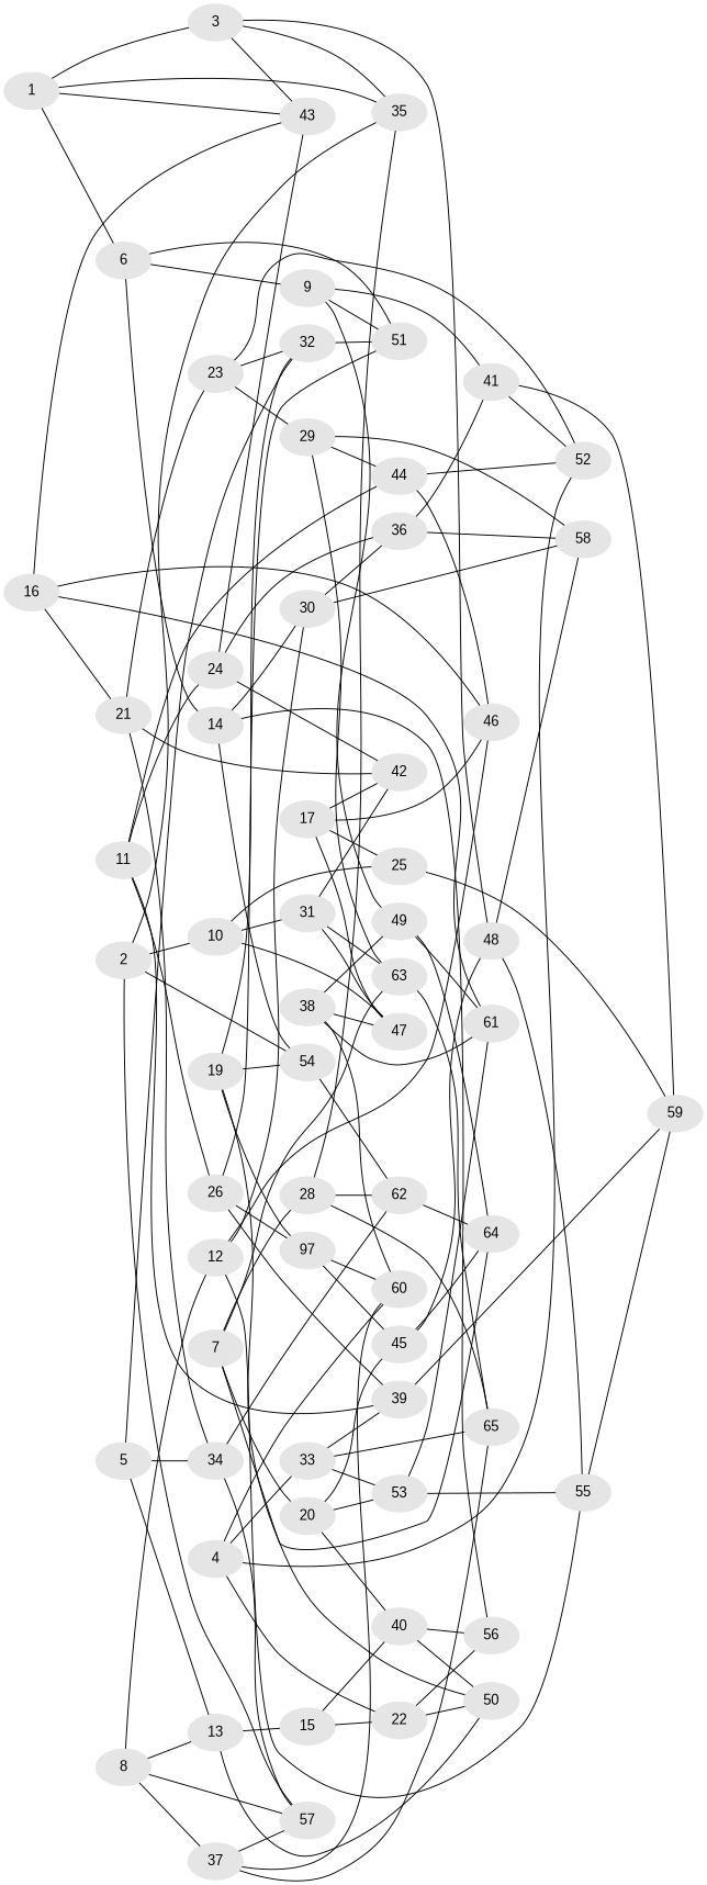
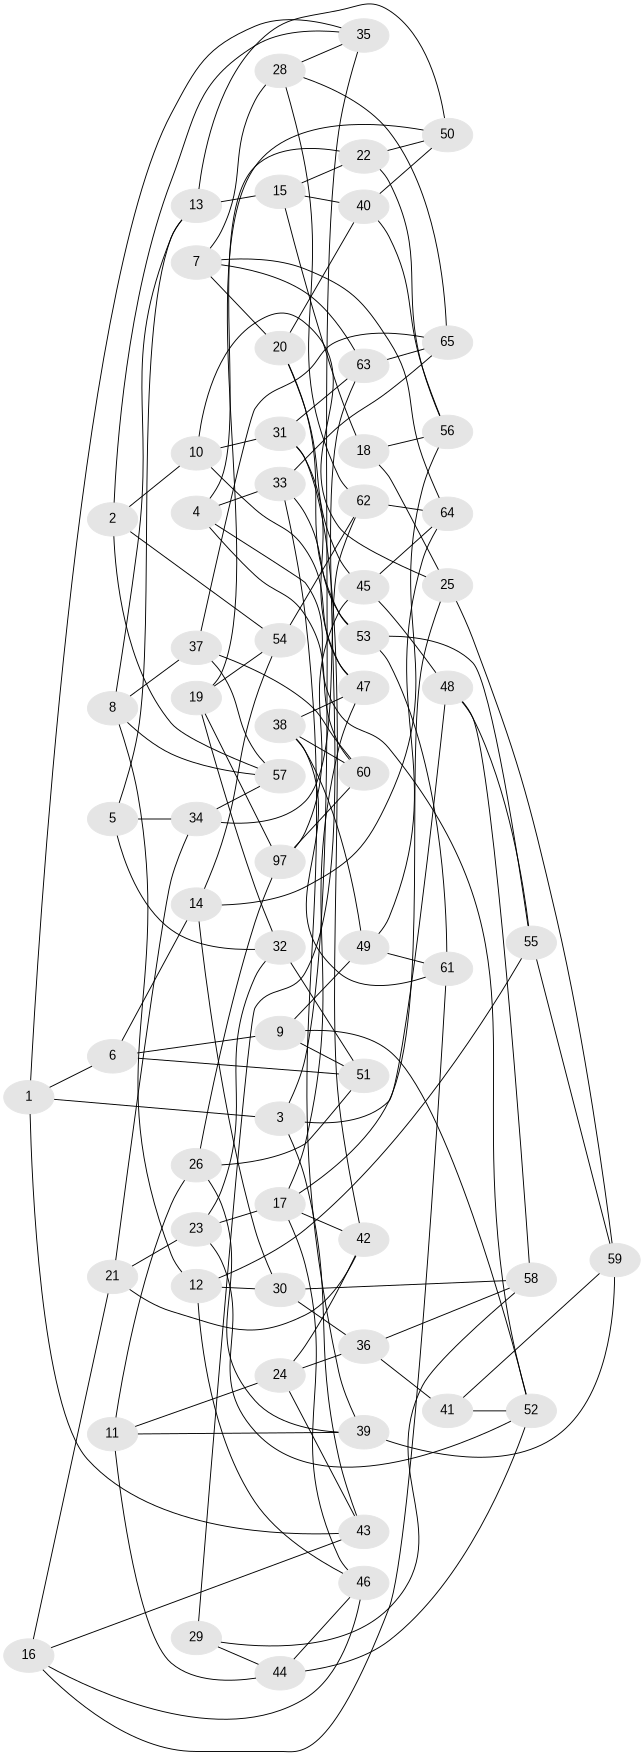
  graph {
    fontname="Liberation Sans"
    rankdir=LR
    node [color=gray90 fontname="Liberation Sans" style=filled]
    edge [fontname="Liberation Sans"]
    1
    3
    6
    35
    43
    48
    9
    14
    51
    2
    10
    54
    57
    25
    31
    47
    62
    55
    58
    4
    22
    33
    52
    60
    50
    56
    39
    53
    65
    5
    13
    32
    34
    15
+   18
    41
    49
    30
    7
    20
    28
    63
    64
    40
    45
    8
    12
    37
    46
    59
    61
    42
    11
    24
    26
    44
    36
    n58 [label=97]
    16
    21
    23
    17
    19
    29
    38
    1 -- 3
    1 -- 6
    1 -- 35
    1 -- 43
    3 -- 35
    3 -- 43
    3 -- 48
    6 -- 9
    6 -- 14
    6 -- 51
    48 -- 55
    48 -- 58
    9 -- 51
-   9 -- 41
+   9 -- 52
    9 -- 49
    14 -- 54
    14 -- 56
    14 -- 30
    2 -- 35
    2 -- 10
    2 -- 54
    2 -- 57
    10 -- 25
    10 -- 31
    10 -- 47
    54 -- 62
    25 -- 59
    31 -- 47
    31 -- 63
    31 -- 42
    62 -- 64
    55 -- 59
    4 -- 22
    4 -- 33
    4 -- 52
    4 -- 60
    22 -- 50
    22 -- 56
    33 -- 39
    33 -- 53
    33 -- 65
    39 -- 59
    53 -- 55
    53 -- 61
    5 -- 13
    5 -- 32
    5 -- 34
    13 -- 50
    13 -- 15
    32 -- 51
    34 -- 57
    34 -- 62
    15 -- 22
+   15 -- 18
    15 -- 40
+   18 -- 25
+   18 -- 56
    41 -- 52
    41 -- 59
    49 -- 64
    49 -- 61
    30 -- 58
    30 -- 36
    7 -- 20
    7 -- 28
    7 -- 63
    7 -- 64
    20 -- 53
    20 -- 40
    20 -- 45
    28 -- 35
    28 -- 62
    28 -- 65
    63 -- 65
    40 -- 50
    40 -- 56
    45 -- 48
    45 -- 64
    8 -- 57
    8 -- 13
    8 -- 12
    8 -- 37
    12 -- 55
    12 -- 30
    12 -- 46
    37 -- 57
    37 -- 60
    37 -- 65
    11 -- 39
    11 -- 24
    11 -- 26
    11 -- 44
    24 -- 43
    24 -- 42
    24 -- 36
    26 -- 51
    26 -- 39
    26 -- n58
    44 -- 52
    44 -- 46
    36 -- 58
    36 -- 41
    n58 -- 60
    n58 -- 45
    16 -- 43
    16 -- 46
    16 -- 61
    16 -- 21
    21 -- 34
    21 -- 42
    21 -- 23
    23 -- 52
    23 -- 32
-   23 -- 29
+   23 -- 17
    17 -- 25
    17 -- 47
    17 -- 46
    17 -- 42
    19 -- 54
    19 -- 50
    19 -- 32
    19 -- n58
    29 -- 58
    29 -- 63
    29 -- 44
    38 -- 47
    38 -- 60
    38 -- 49
    38 -- 61
  }
